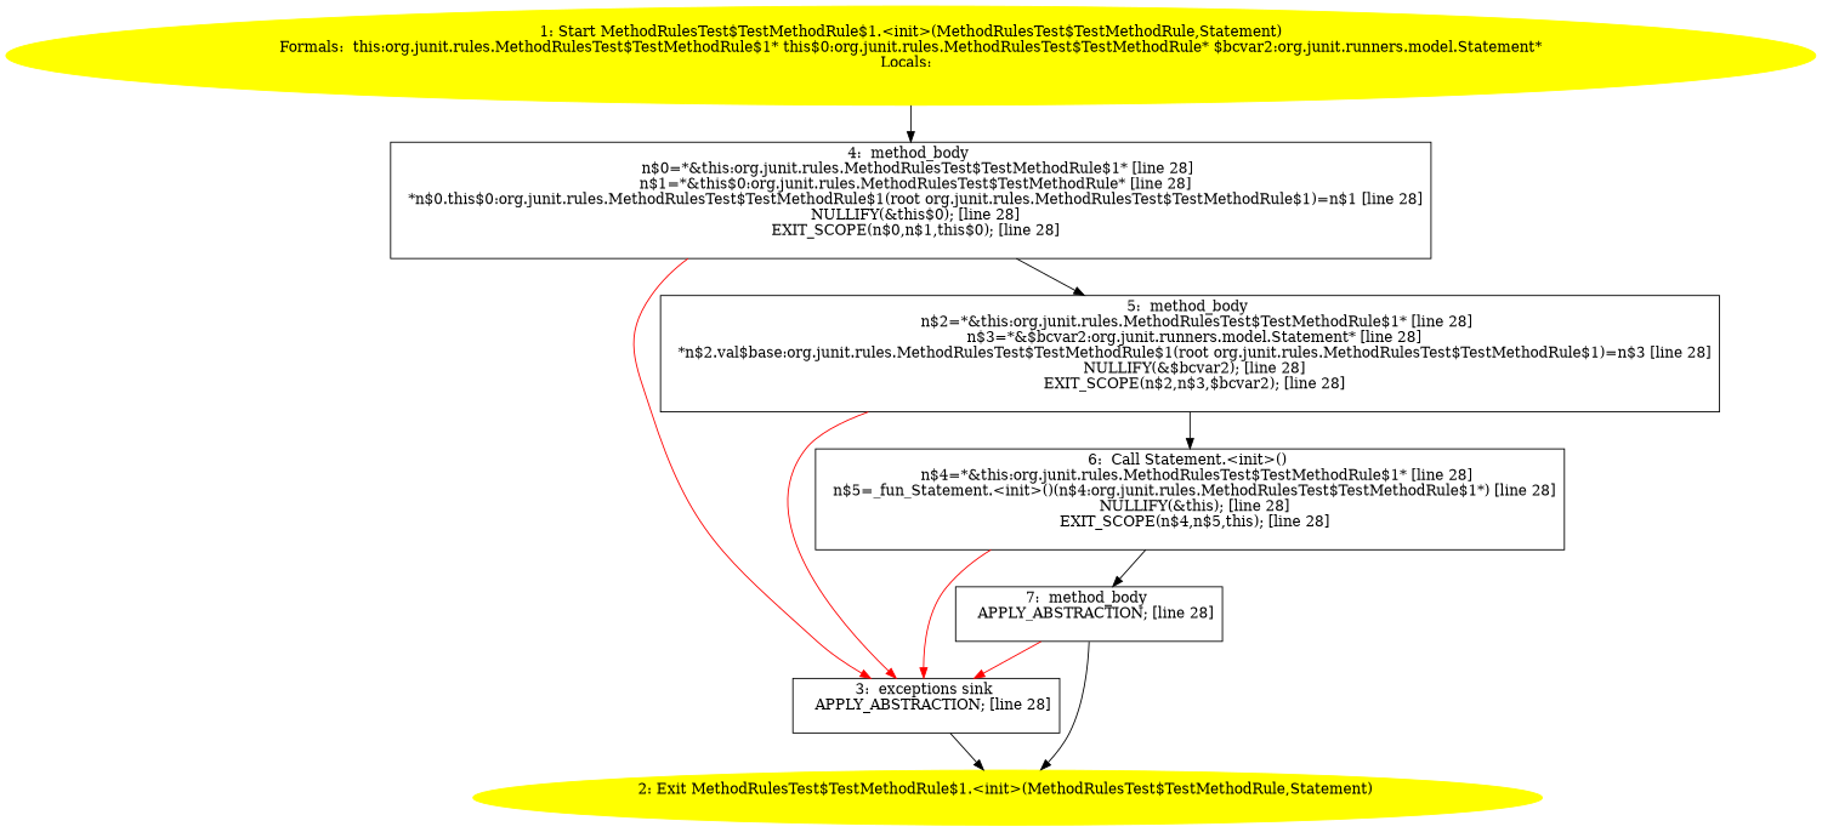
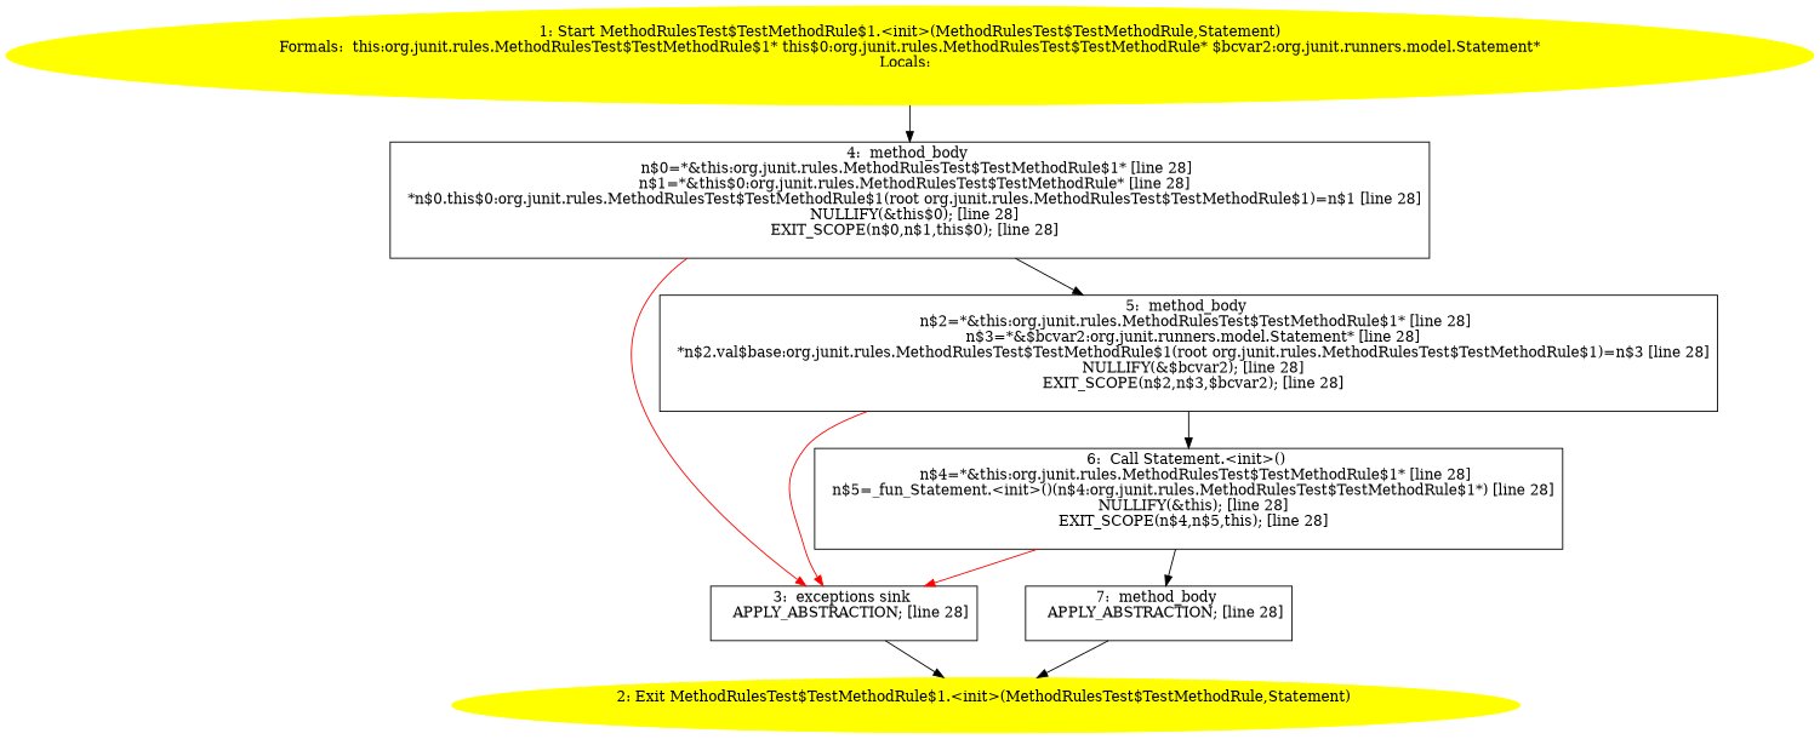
  digraph {
    node [shape=box]
    n1 [color=yellow label="1: Start MethodRulesTest$TestMethodRule$1.<init>(MethodRulesTest$TestMethodRule,Statement)\nFormals:  this:org.junit.rules.MethodRulesTest$TestMethodRule$1* this$0:org.junit.rules.MethodRulesTest$TestMethodRule* $bcvar2:org.junit.runners.model.Statement*\nLocals:  \n  " style=filled shape=""]
    n2 [label="4:  method_body \n   n$0=*&this:org.junit.rules.MethodRulesTest$TestMethodRule$1* [line 28]\n  n$1=*&this$0:org.junit.rules.MethodRulesTest$TestMethodRule* [line 28]\n  *n$0.this$0:org.junit.rules.MethodRulesTest$TestMethodRule$1(root org.junit.rules.MethodRulesTest$TestMethodRule$1)=n$1 [line 28]\n  NULLIFY(&this$0); [line 28]\n  EXIT_SCOPE(n$0,n$1,this$0); [line 28]\n "]
    n3 [label="3:  exceptions sink \n   APPLY_ABSTRACTION; [line 28]\n "]
    n4 [label="5:  method_body \n   n$2=*&this:org.junit.rules.MethodRulesTest$TestMethodRule$1* [line 28]\n  n$3=*&$bcvar2:org.junit.runners.model.Statement* [line 28]\n  *n$2.val$base:org.junit.rules.MethodRulesTest$TestMethodRule$1(root org.junit.rules.MethodRulesTest$TestMethodRule$1)=n$3 [line 28]\n  NULLIFY(&$bcvar2); [line 28]\n  EXIT_SCOPE(n$2,n$3,$bcvar2); [line 28]\n "]
    n5 [color=yellow label="2: Exit MethodRulesTest$TestMethodRule$1.<init>(MethodRulesTest$TestMethodRule,Statement) \n  " style=filled shape=""]
    n6 [label="6:  Call Statement.<init>() \n   n$4=*&this:org.junit.rules.MethodRulesTest$TestMethodRule$1* [line 28]\n  n$5=_fun_Statement.<init>()(n$4:org.junit.rules.MethodRulesTest$TestMethodRule$1*) [line 28]\n  NULLIFY(&this); [line 28]\n  EXIT_SCOPE(n$4,n$5,this); [line 28]\n "]
    n7 [label="7:  method_body \n   APPLY_ABSTRACTION; [line 28]\n "]
    n1 -> n2
    n2 -> n3 [color=red]
    n2 -> n4
    n3 -> n5
    n4 -> n3 [color=red]
    n4 -> n6
    n6 -> n3 [color=red]
    n6 -> n7
-   n7 -> n3 [color=red]
    n7 -> n5
  }
